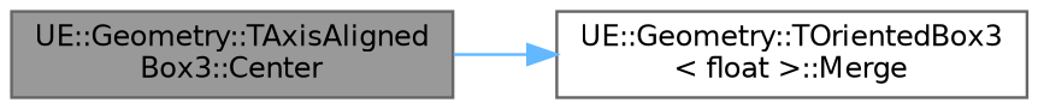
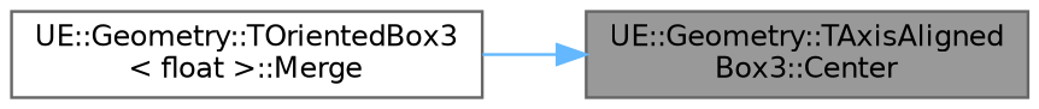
  digraph {
    rankdir=RL
    node [fontname=Helvetica fontsize=10 shape=box style=filled]
    n1 [color=gray40 fillcolor=grey60 fontcolor=black height=0.2 label="UE::Geometry::TAxisAligned\lBox3::Center" width=0.4]
    n2 [color=grey40 fillcolor=white height=0.2 label="UE::Geometry::TOrientedBox3\l\< float \>::Merge" width=0.4]
-   n2 -> n1 [color=steelblue1 dir=back fontname=Helvetica fontsize=10 labelfontname=Helvetica labelfontsize=10 style=solid]
+   n1 -> n2 [color=steelblue1 dir=back fontname=Helvetica fontsize=10 labelfontname=Helvetica labelfontsize=10 style=solid]
  }
